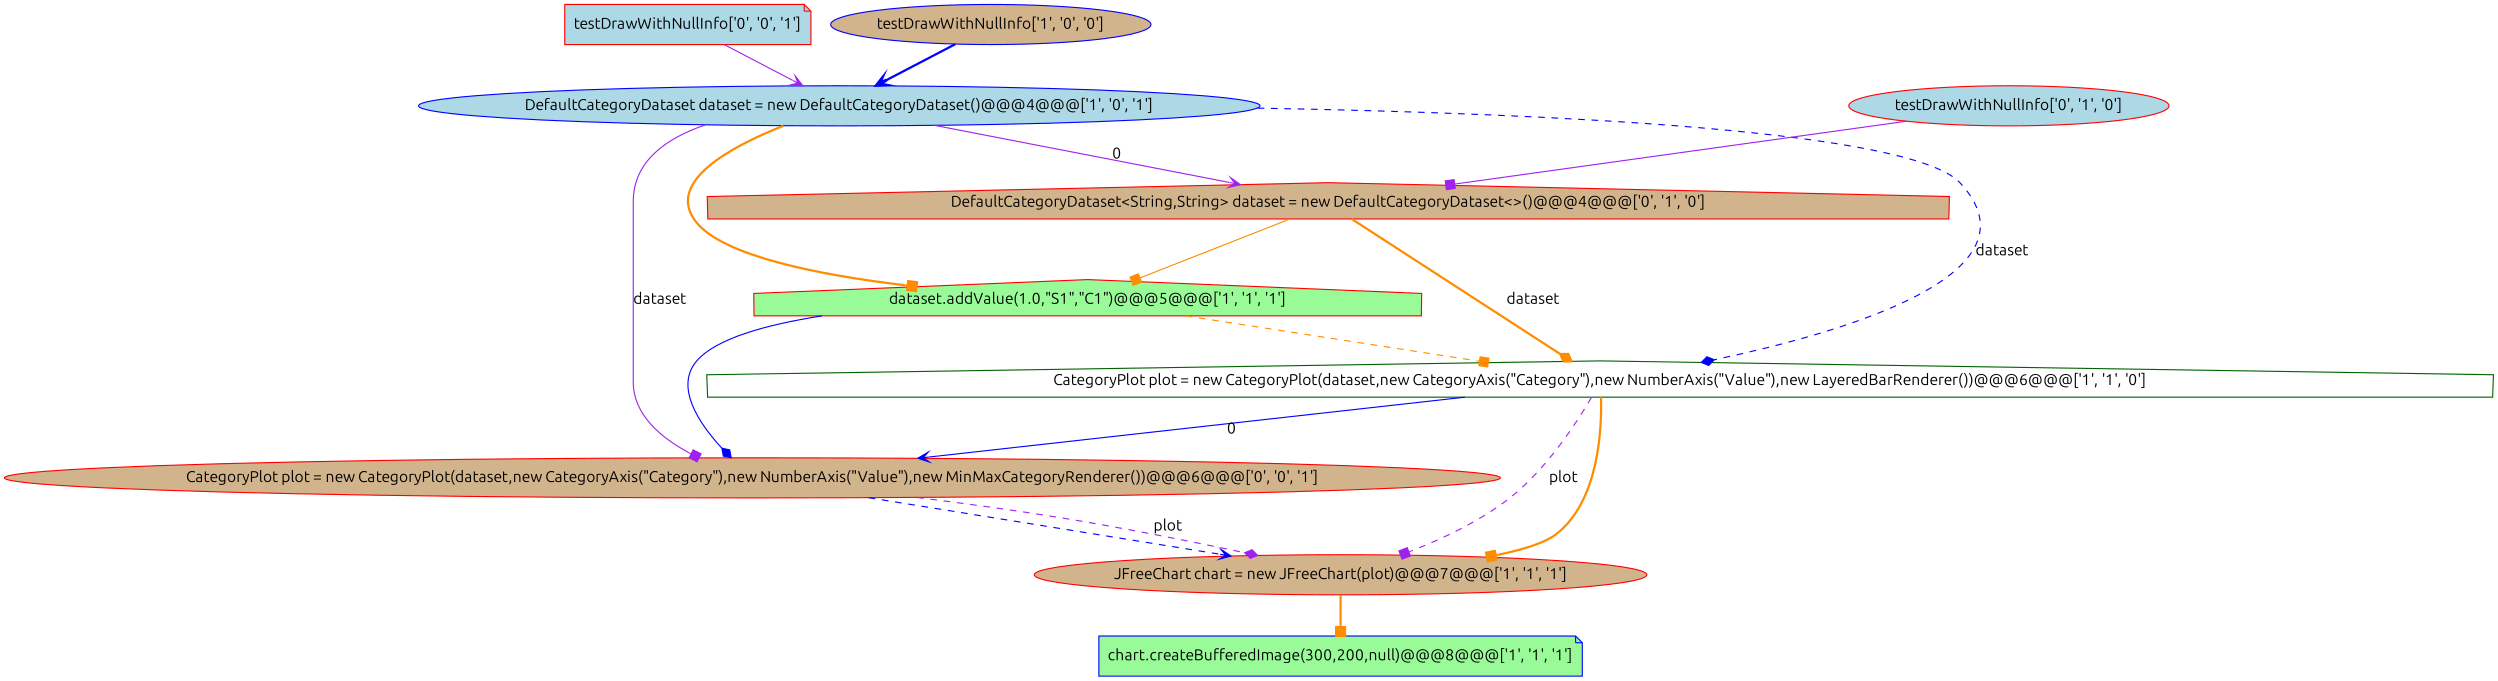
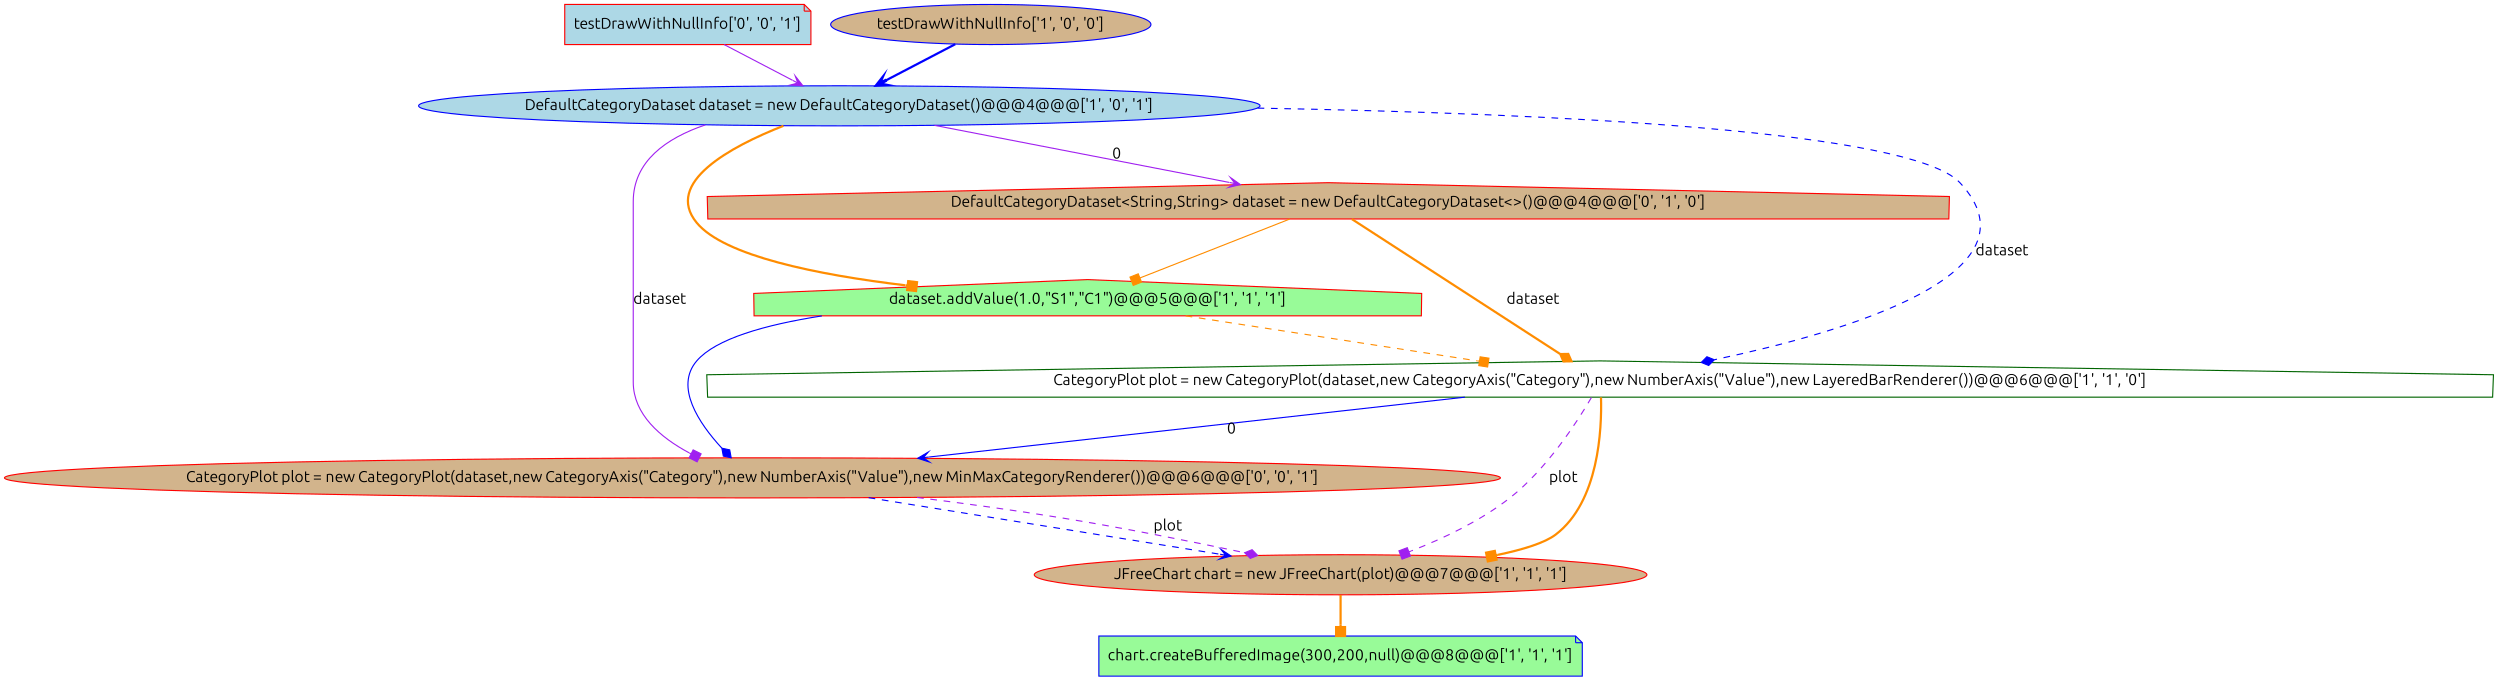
  digraph {
    fontname=Ubuntu
    node [fillcolor=tan shape=ellipse style=filled color=red fontname=Ubuntu]
    edge [style=solid color=darkorange arrowhead=box fontname=Ubuntu]
    n1 [label="JFreeChart chart = new JFreeChart(plot)@@@7@@@['1', '1', '1']"]
    n2 [fillcolor=palegreen label="chart.createBufferedImage(300,200,null)@@@8@@@['1', '1', '1']" shape=note color=blue]
    n3 [fillcolor=lightblue label="testDrawWithNullInfo['0', '0', '1']" shape=note]
    n4 [fillcolor=lightblue label="DefaultCategoryDataset dataset = new DefaultCategoryDataset()@@@4@@@['1', '0', '1']" color=blue]
    n5 [fillcolor=palegreen label="dataset.addValue(1.0,\"S1\",\"C1\")@@@5@@@['1', '1', '1']" shape=house]
    n6 [label="CategoryPlot plot = new CategoryPlot(dataset,new CategoryAxis(\"Category\"),new NumberAxis(\"Value\"),new MinMaxCategoryRenderer())@@@6@@@['0', '0', '1']"]
    n7 [fillcolor=white label="CategoryPlot plot = new CategoryPlot(dataset,new CategoryAxis(\"Category\"),new NumberAxis(\"Value\"),new LayeredBarRenderer())@@@6@@@['1', '1', '0']" shape=house color=darkgreen]
    n8 [label="testDrawWithNullInfo['1', '0', '0']" color=blue]
-   n9 [fillcolor=lightblue label="testDrawWithNullInfo['0', '1', '0']"]
    n10 [label="DefaultCategoryDataset<String,String> dataset = new DefaultCategoryDataset<>()@@@4@@@['0', '1', '0']" shape=house]
    n1 -> n2 [style=bold]
    n3 -> n4 [color=purple arrowhead=vee]
    n4 -> n5 [style=bold]
    n4 -> n6 [label=dataset color=purple]
    n4 -> n7 [label=dataset style=dashed color=blue arrowhead=diamond]
    n4 -> n10 [label=0 color=purple arrowhead=vee]
    n5 -> n6 [color=blue arrowhead=diamond]
    n5 -> n7 [style=dashed]
    n6 -> n1 [style=dashed color=blue arrowhead=vee]
    n6 -> n1 [label=plot style=dashed color=purple arrowhead=diamond]
    n7 -> n1 [style=bold]
    n7 -> n1 [label=plot style=dashed color=purple]
    n7 -> n6 [label=0 color=blue arrowhead=vee]
    n8 -> n4 [style=bold color=blue arrowhead=vee]
-   n9 -> n10 [color=purple]
    n10 -> n5
    n10 -> n7 [label=dataset style=bold arrowhead=diamond]
  }
